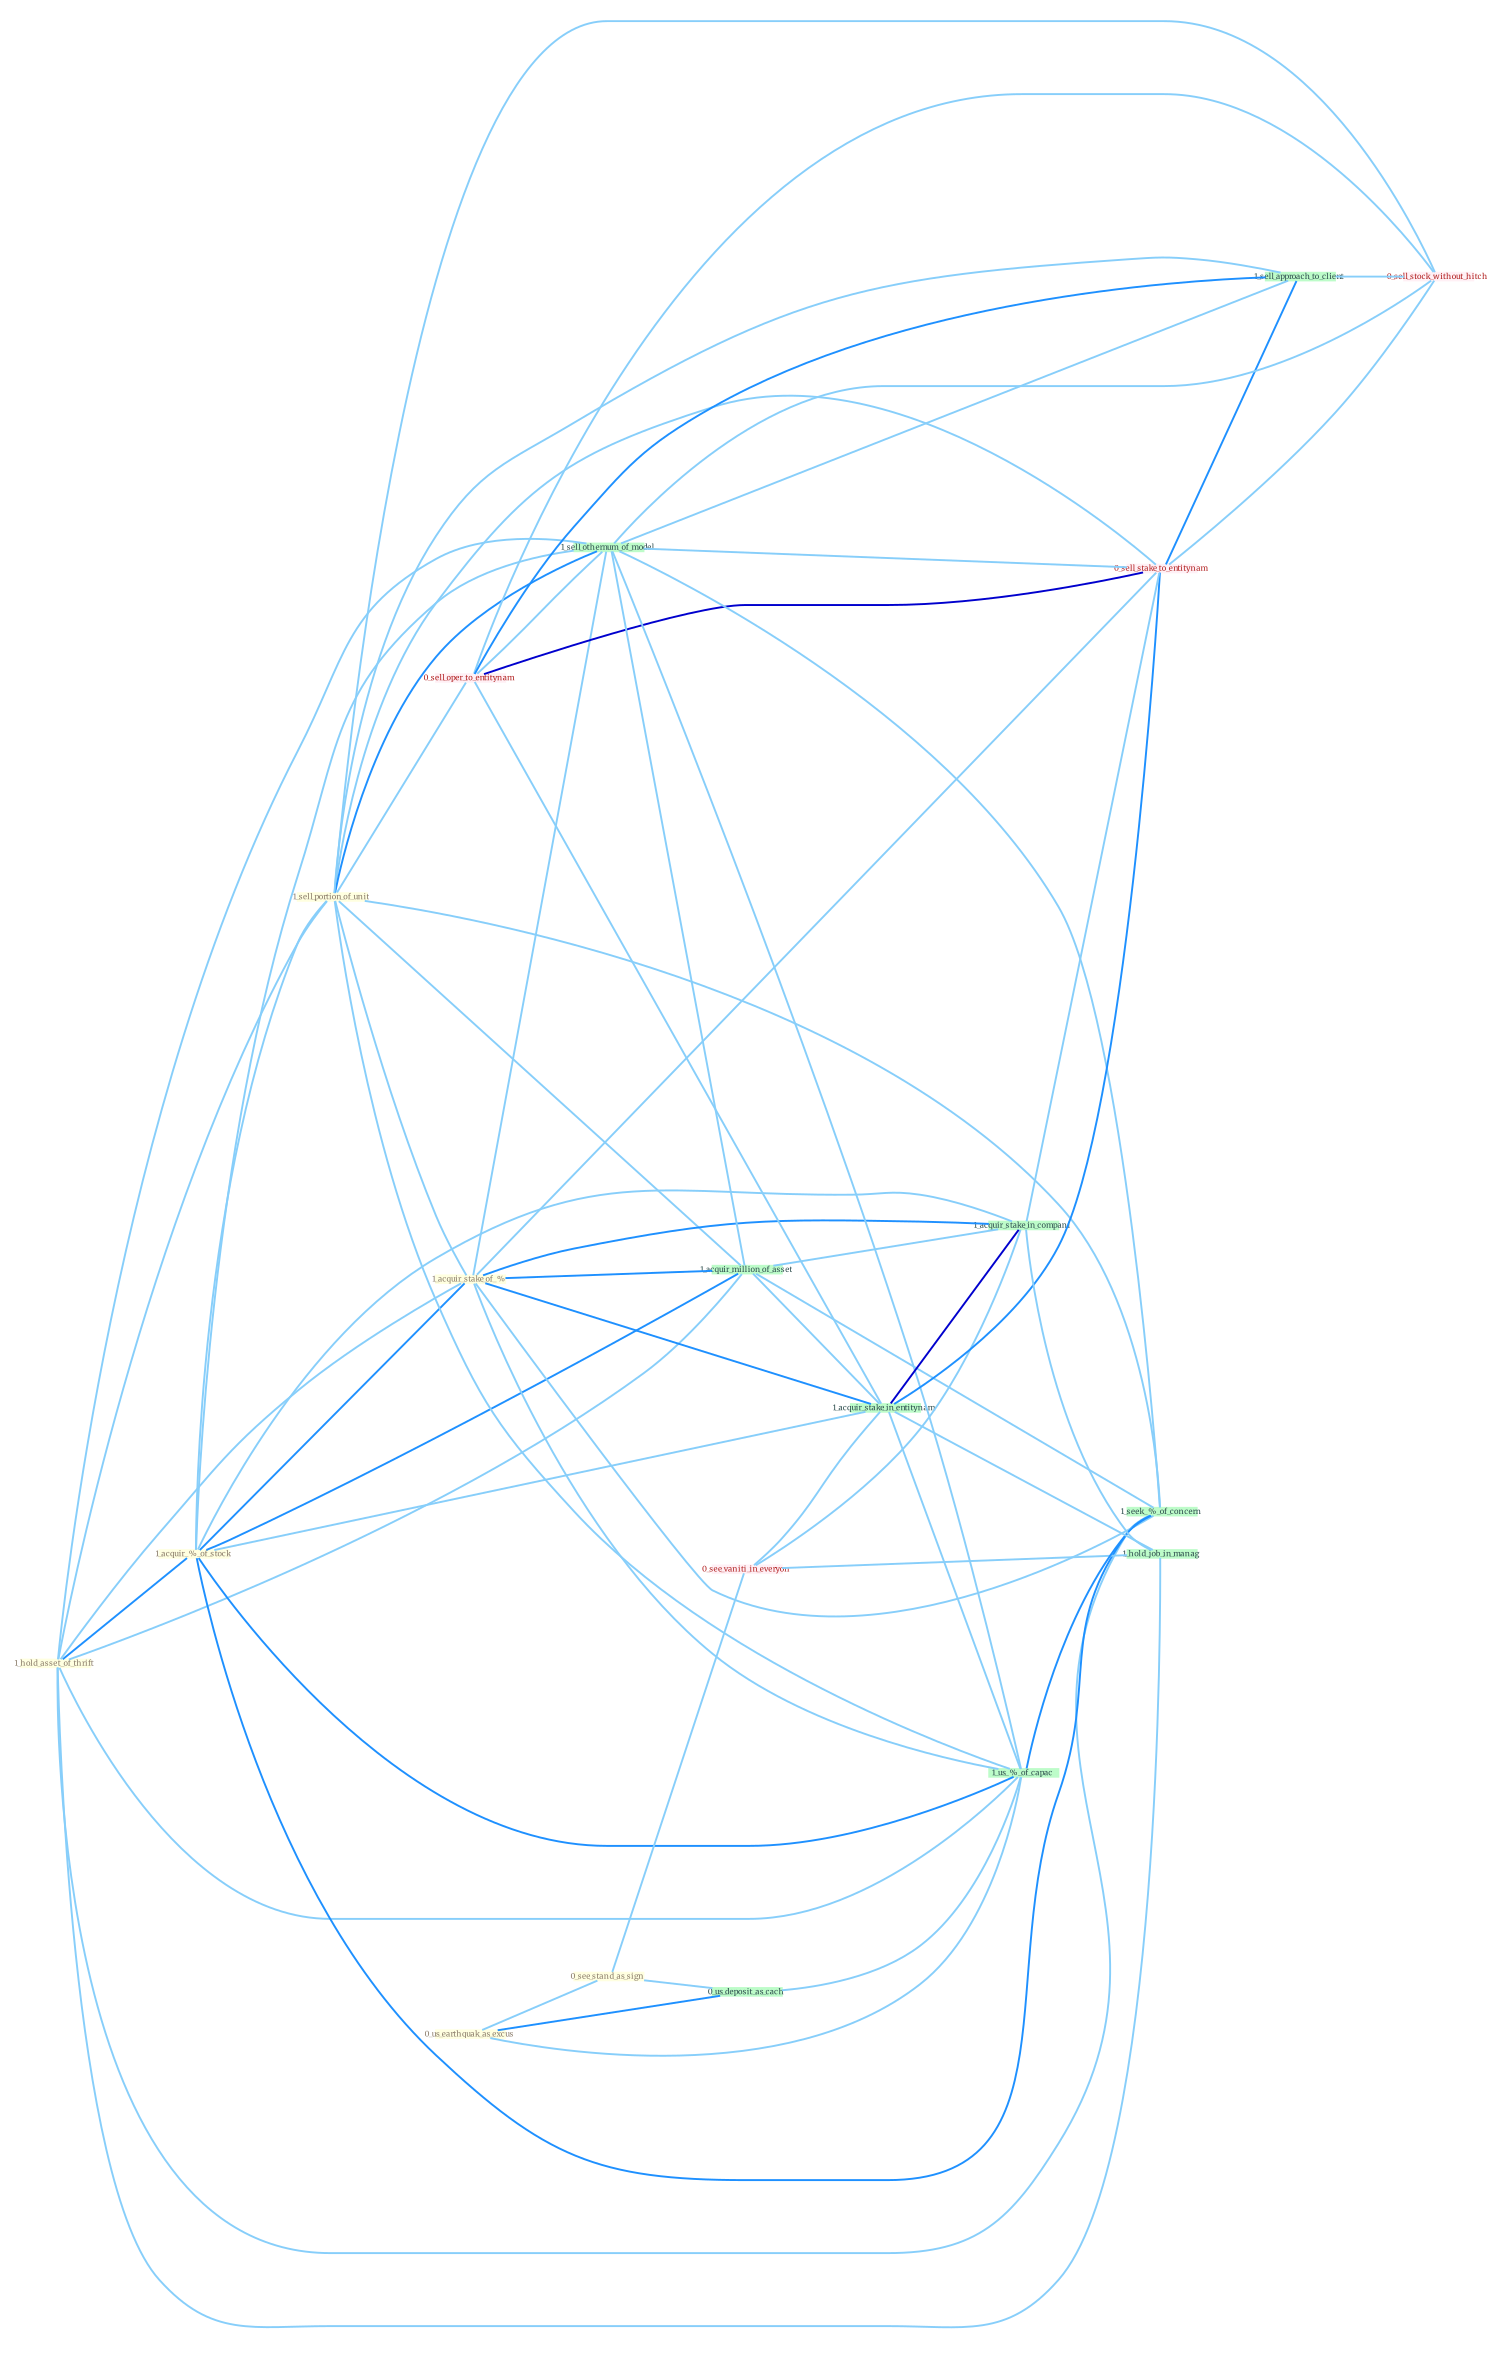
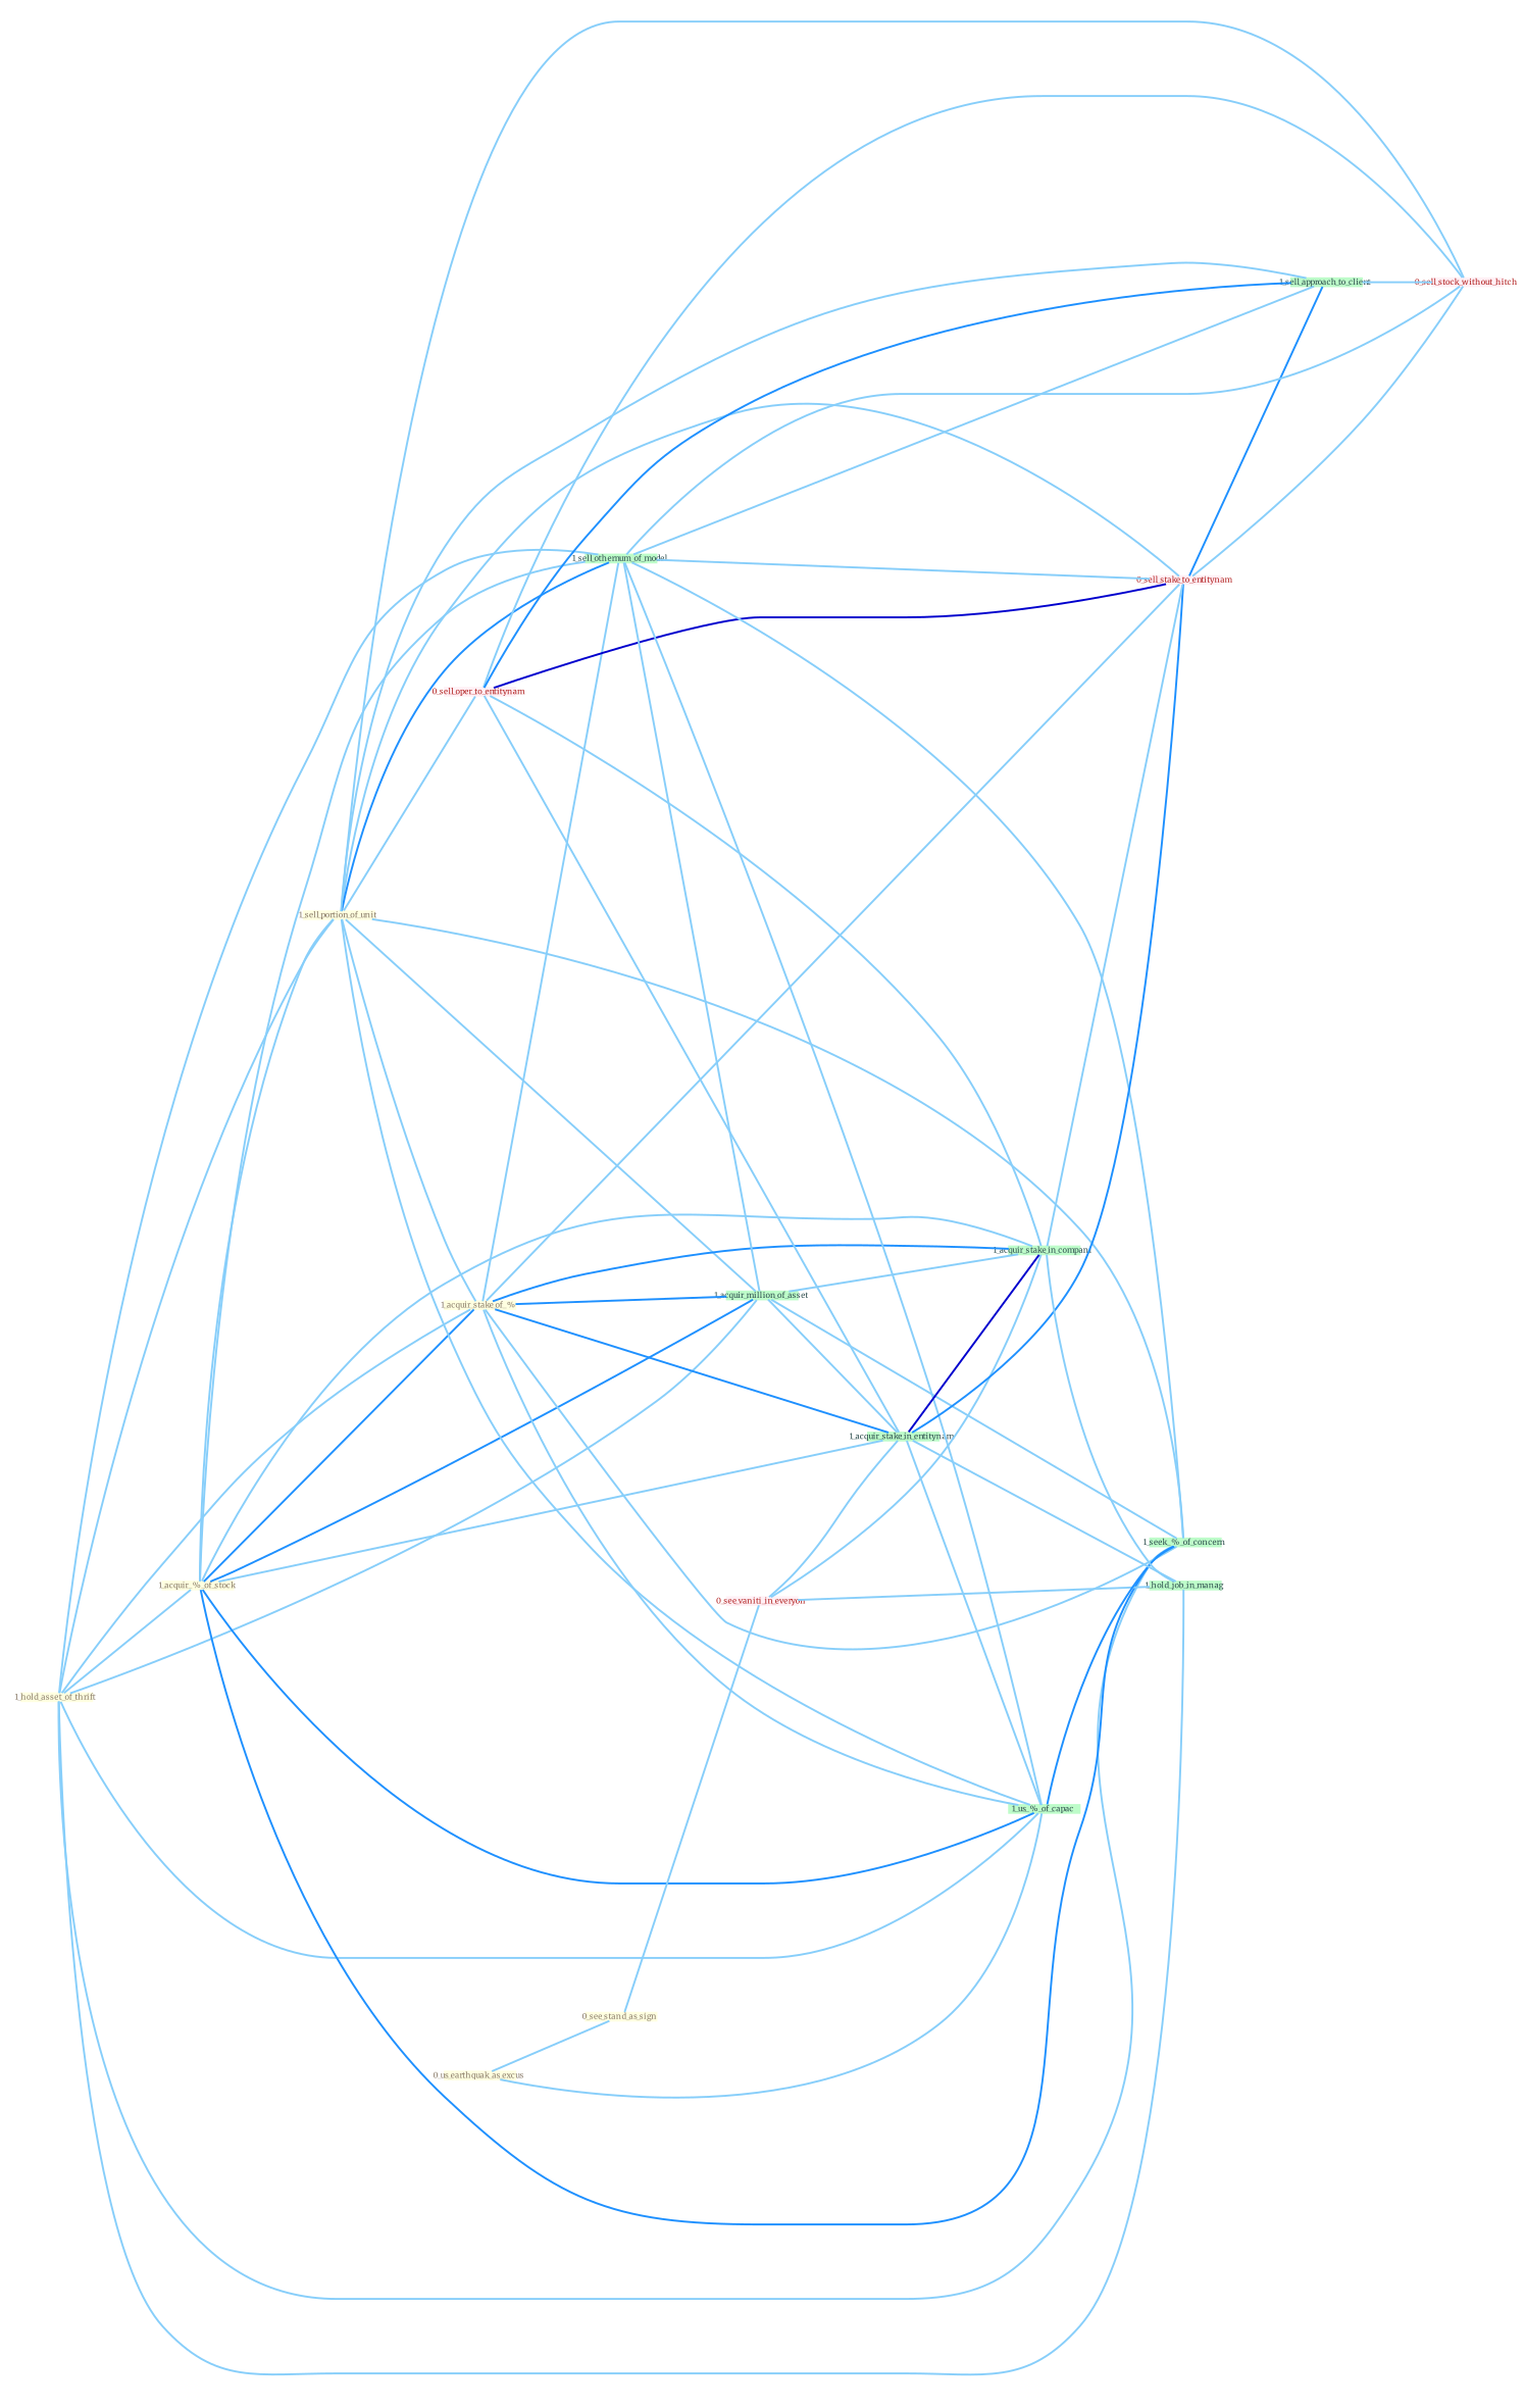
  graph {
    fontname=Merriweather
    rankdir=LR
    node [color="#BDFCC9" fixedsize=true fontcolor="#2f4f4f" fontname=Merriweather fontsize=4 shape=polygon style=filled]
    edge [color="#87cefa" fontname=Merriweather w=1]
    "0_us_earthquak_as_excus " [color="#ffffe0" fontcolor="#8b7d6b" height=.06 width=.5]
    "1_hold_asset_of_thrift " [color="#ffffe0" fontcolor="#8b7d6b" height=.06 width=.5]
    "1_acquir_%_of_stock " [color="#ffffe0" fontcolor="#8b7d6b" height=.06 width=.5]
    "1_sell_portion_of_unit " [color="#ffffe0" fontcolor="#8b7d6b" height=.06 width=.5]
    "1_acquir_stake_of_% " [color="#ffffe0" fontcolor="#8b7d6b" height=.06 width=.5]
    "0_see_stand_as_sign " [color="#ffffe0" fontcolor="#8b7d6b" height=.06 width=.5]
    "0_sell_oper_to_entitynam " [color="#fff0f5" fontcolor="#b22222" height=.06 width=.5]
    "0_see_vaniti_in_everyon " [color="#fff0f5" fontcolor="#b22222" height=.06 width=.5]
    "0_sell_stake_to_entitynam " [color="#fff0f5" fontcolor="#b22222" height=.06 width=.5]
    "0_sell_stock_without_hitch " [color="#fff0f5" fontcolor="#b22222" height=.06 width=.5]
-   "0_us_deposit_as_cach " [height=.06 width=.5]
    "1_us_%_of_capac " [height=.06 width=.5]
    "1_sell_othernum_of_model " [height=.06 width=.5]
    "1_acquir_million_of_asset " [height=.06 width=.5]
    "1_hold_job_in_manag " [height=.06 width=.5]
    "1_seek_%_of_concern " [height=.06 width=.5]
    "1_acquir_stake_in_entitynam " [height=.06 width=.5]
    "1_acquir_stake_in_compani " [height=.06 width=.5]
    "1_sell_approach_to_client " [height=.06 width=.5]
    subgraph sub_1 {
      "0_us_earthquak_as_excus "
      "1_hold_asset_of_thrift "
      "1_acquir_%_of_stock "
      "1_sell_portion_of_unit "
      "1_acquir_stake_of_% "
      "0_see_stand_as_sign "
    }
    subgraph sub_2 {
      "0_sell_oper_to_entitynam "
      "0_see_vaniti_in_everyon "
      "0_sell_stake_to_entitynam "
      "0_sell_stock_without_hitch "
    }
    "0_us_earthquak_as_excus " -- "0_see_stand_as_sign "
-   "0_us_earthquak_as_excus " -- "0_us_deposit_as_cach " [color="#1e90ff" w=2]
    "0_us_earthquak_as_excus " -- "1_us_%_of_capac "
-   "1_hold_asset_of_thrift " -- "1_acquir_%_of_stock " [color="#1e90ff"]
+   "1_hold_asset_of_thrift " -- "1_acquir_%_of_stock "
    "1_hold_asset_of_thrift " -- "1_sell_portion_of_unit "
    "1_hold_asset_of_thrift " -- "1_acquir_stake_of_% "
    "1_hold_asset_of_thrift " -- "1_us_%_of_capac "
    "1_hold_asset_of_thrift " -- "1_sell_othernum_of_model "
    "1_hold_asset_of_thrift " -- "1_acquir_million_of_asset "
    "1_hold_asset_of_thrift " -- "1_hold_job_in_manag "
    "1_hold_asset_of_thrift " -- "1_seek_%_of_concern "
    "1_acquir_%_of_stock " -- "1_sell_portion_of_unit "
    "1_acquir_%_of_stock " -- "1_acquir_stake_of_% " [color="#1e90ff" w=2]
    "1_acquir_%_of_stock " -- "1_us_%_of_capac " [color="#1e90ff" w=2]
    "1_acquir_%_of_stock " -- "1_sell_othernum_of_model "
    "1_acquir_%_of_stock " -- "1_acquir_million_of_asset " [color="#1e90ff" w=2]
    "1_acquir_%_of_stock " -- "1_seek_%_of_concern " [color="#1e90ff" w=2]
    "1_acquir_%_of_stock " -- "1_acquir_stake_in_entitynam "
    "1_acquir_%_of_stock " -- "1_acquir_stake_in_compani "
    "1_sell_portion_of_unit " -- "1_acquir_stake_of_% "
    "1_sell_portion_of_unit " -- "0_sell_oper_to_entitynam "
    "1_sell_portion_of_unit " -- "0_sell_stake_to_entitynam "
    "1_sell_portion_of_unit " -- "0_sell_stock_without_hitch "
    "1_sell_portion_of_unit " -- "1_us_%_of_capac "
    "1_sell_portion_of_unit " -- "1_sell_othernum_of_model " [color="#1e90ff" w=2]
    "1_sell_portion_of_unit " -- "1_acquir_million_of_asset "
    "1_sell_portion_of_unit " -- "1_seek_%_of_concern "
    "1_sell_portion_of_unit " -- "1_sell_approach_to_client "
    "1_acquir_stake_of_% " -- "0_sell_stake_to_entitynam "
    "1_acquir_stake_of_% " -- "1_us_%_of_capac "
    "1_acquir_stake_of_% " -- "1_sell_othernum_of_model "
    "1_acquir_stake_of_% " -- "1_acquir_million_of_asset " [color="#1e90ff" w=2]
    "1_acquir_stake_of_% " -- "1_seek_%_of_concern "
    "1_acquir_stake_of_% " -- "1_acquir_stake_in_entitynam " [color="#1e90ff" w=2]
    "1_acquir_stake_of_% " -- "1_acquir_stake_in_compani " [color="#1e90ff" w=2]
    "0_see_stand_as_sign " -- "0_see_vaniti_in_everyon "
-   "0_see_stand_as_sign " -- "0_us_deposit_as_cach "
    "0_sell_oper_to_entitynam " -- "0_sell_stake_to_entitynam " [color="#0000cd" w=3]
    "0_sell_oper_to_entitynam " -- "0_sell_stock_without_hitch "
-   "0_sell_oper_to_entitynam " -- "1_sell_othernum_of_model "
+   "0_sell_oper_to_entitynam " -- "1_acquir_stake_in_compani "
    "0_sell_oper_to_entitynam " -- "1_acquir_stake_in_entitynam "
    "0_sell_oper_to_entitynam " -- "1_sell_approach_to_client " [color="#1e90ff" w=2]
    "0_see_vaniti_in_everyon " -- "1_hold_job_in_manag "
    "0_see_vaniti_in_everyon " -- "1_acquir_stake_in_entitynam "
    "0_see_vaniti_in_everyon " -- "1_acquir_stake_in_compani "
    "0_sell_stake_to_entitynam " -- "0_sell_stock_without_hitch "
    "0_sell_stake_to_entitynam " -- "1_sell_approach_to_client " [color="#1e90ff" w=2]
-   "0_us_deposit_as_cach " -- "1_us_%_of_capac "
    "1_us_%_of_capac " -- "1_seek_%_of_concern " [color="#1e90ff" w=2]
    "1_sell_othernum_of_model " -- "0_sell_stake_to_entitynam "
    "1_sell_othernum_of_model " -- "0_sell_stock_without_hitch "
    "1_sell_othernum_of_model " -- "1_us_%_of_capac "
    "1_sell_othernum_of_model " -- "1_acquir_million_of_asset "
    "1_sell_othernum_of_model " -- "1_seek_%_of_concern "
    "1_sell_othernum_of_model " -- "1_sell_approach_to_client "
    "1_acquir_million_of_asset " -- "1_seek_%_of_concern "
    "1_acquir_million_of_asset " -- "1_acquir_stake_in_entitynam "
    "1_acquir_million_of_asset " -- "1_acquir_stake_in_compani "
    "1_acquir_stake_in_entitynam " -- "0_sell_stake_to_entitynam " [color="#1e90ff" w=2]
    "1_acquir_stake_in_entitynam " -- "1_us_%_of_capac "
    "1_acquir_stake_in_entitynam " -- "1_hold_job_in_manag "
    "1_acquir_stake_in_entitynam " -- "1_acquir_stake_in_compani " [color="#0000cd" w=3]
    "1_acquir_stake_in_compani " -- "0_sell_stake_to_entitynam "
    "1_acquir_stake_in_compani " -- "1_hold_job_in_manag "
    "1_sell_approach_to_client " -- "0_sell_stock_without_hitch "
  }
